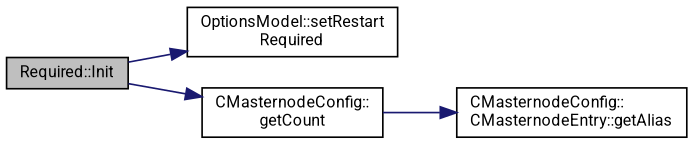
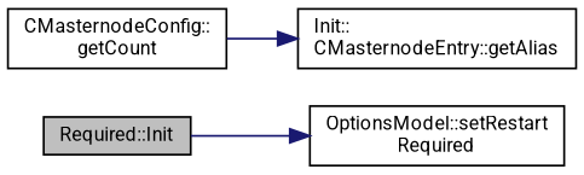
  digraph {
    fontname=Roboto
    rankdir=LR
    node [color=black fillcolor=white fontname=Roboto fontsize=10 shape=record style=filled]
    edge [color=midnightblue fontname=Roboto fontsize=10 labelfontname=Helvetica labelfontsize=10 style=solid]
    n1 [fillcolor=grey75 fontcolor=black height=0.2 label="Required::Init" width=0.4]
    n2 [height=0.2 label="OptionsModel::setRestart\lRequired" width=0.4]
    n3 [height=0.2 label="CMasternodeConfig::\lgetCount" width=0.4]
-   n4 [height=0.2 label="CMasternodeConfig::\lCMasternodeEntry::getAlias" width=0.4]
+   n4 [height=0.2 label="Init::\lCMasternodeEntry::getAlias" width=0.4]
    n1 -> n2
-   n1 -> n3
    n3 -> n4
  }
